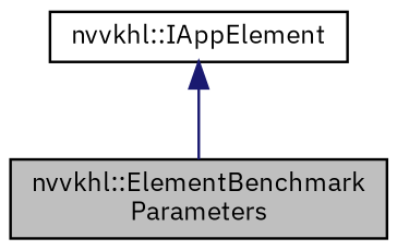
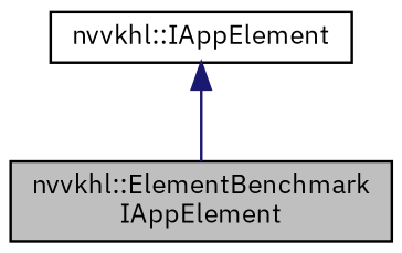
  digraph {
    fontname="IBM Plex Sans"
    node [color=black fontname="IBM Plex Sans" fontsize=10 shape=record style=filled]
-   n1 [fillcolor=grey75 fontcolor=black height=0.2 label="nvvkhl::ElementBenchmark\lParameters" width=0.4]
+   n1 [fillcolor=grey75 fontcolor=black height=0.2 label="nvvkhl::ElementBenchmark\lIAppElement" width=0.4]
    n2 [fillcolor=white height=0.2 label="nvvkhl::IAppElement" width=0.4]
    n2 -> n1 [color=midnightblue dir=back fontname="IBM Plex Sans" fontsize=10 labelfontname=Helvetica labelfontsize=10 style=solid]
  }
